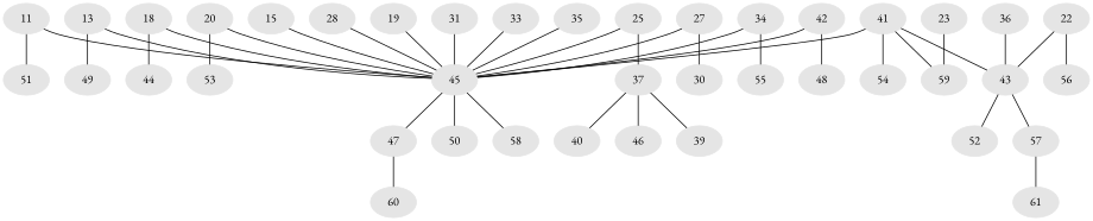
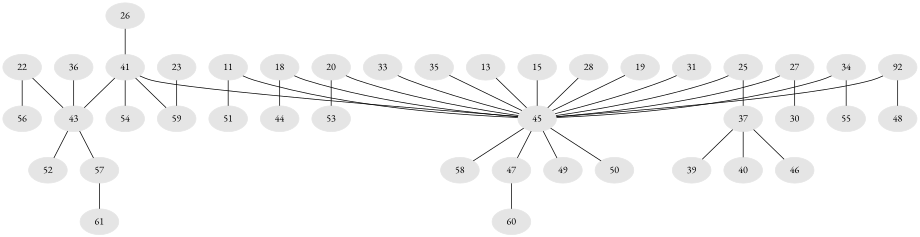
  graph {
    fontname="EB Garamond"
    node [color=gray90 fontname="EB Garamond" style=filled]
    edge [fontname="EB Garamond"]
    45 [super="+7+38+9"]
    47
    49
    50
    58
    11
    51
    13
    15
    18
    44
    20
    53
    43 [super="+24+21"]
    52
    57
    22
    56
    41 [super="+12+10+14"]
    54
    59
    23
    25
    37
    39
    40
    46
+   26
    27
    30
    28
    n32 [label=19]
    31
    33
    34
    55
    35
    36
-   42
+   42 [label=92]
    48
    61
    60
    45 -- 47
-   13 -- 49
+   45 -- 49
    45 -- 50
    45 -- 58
    47 -- 60
    11 -- 45
    11 -- 51
    13 -- 45
    15 -- 45
    18 -- 45
    18 -- 44
    20 -- 45
    20 -- 53
    43 -- 52
    43 -- 57
    57 -- 61
    22 -- 43
    22 -- 56
    41 -- 45
    41 -- 43
    41 -- 54
    41 -- 59
    23 -- 59
    25 -- 45
    25 -- 37
    37 -- 39
    37 -- 40
    37 -- 46
+   26 -- 41
    27 -- 45
    27 -- 30
    28 -- 45
    n32 -- 45
    31 -- 45
    33 -- 45
    34 -- 45
    34 -- 55
    35 -- 45
    36 -- 43
    42 -- 45
    42 -- 48
  }
